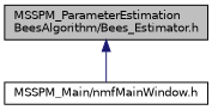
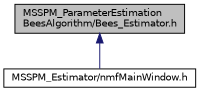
  digraph {
    node [color=black fontname=Helvetica fontsize=10 shape=record style=filled]
    n1 [fillcolor=grey75 fontcolor=black height=0.2 label="MSSPM_ParameterEstimation\lBeesAlgorithm/Bees_Estimator.h" width=0.4]
-   n2 [fillcolor=white height=0.2 label="MSSPM_Main/nmfMainWindow.h" width=0.4]
+   n2 [fillcolor=white height=0.2 label="MSSPM_Estimator/nmfMainWindow.h" width=0.4]
    n1 -> n2 [color=midnightblue dir=back fontname=Helvetica fontsize=10 labelfontname=Helvetica labelfontsize=10 style=solid]
  }
